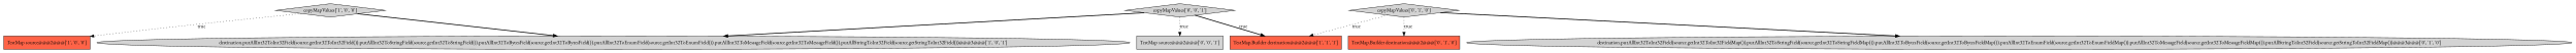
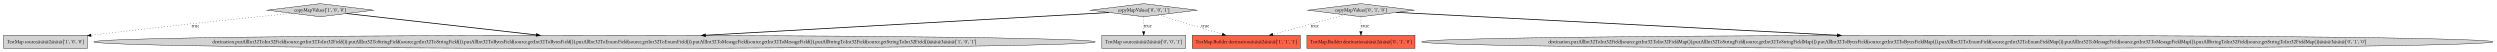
  digraph {
    fontname="EB Garamond"
    node [fillcolor=lightgray fontname="EB Garamond" shape=box style=filled]
    edge [fontname="EB Garamond" style=dotted]
    n1 [label="TestMap source@@@2@@@['0', '0', '1']"]
    n2 [label="copyMapValues['1', '0', '0']" shape=diamond]
-   n3 [fillcolor=tomato label="TestMap source@@@2@@@['1', '0', '0']"]
+   n3 [label="TestMap source@@@2@@@['1', '0', '0']"]
    n4 [label="destination.putAllInt32ToInt32Field(source.getInt32ToInt32Field()).putAllInt32ToStringField(source.getInt32ToStringField()).putAllInt32ToBytesField(source.getInt32ToBytesField()).putAllInt32ToEnumField(source.getInt32ToEnumField()).putAllInt32ToMessageField(source.getInt32ToMessageField()).putAllStringToInt32Field(source.getStringToInt32Field())@@@3@@@['1', '0', '1']" shape=ellipse]
    n5 [fillcolor=tomato label="TestMap.Builder destination@@@2@@@['1', '1', '1']"]
    n6 [label="destination.putAllInt32ToInt32Field(source.getInt32ToInt32FieldMap()).putAllInt32ToStringField(source.getInt32ToStringFieldMap()).putAllInt32ToBytesField(source.getInt32ToBytesFieldMap()).putAllInt32ToEnumField(source.getInt32ToEnumFieldMap()).putAllInt32ToMessageField(source.getInt32ToMessageFieldMap()).putAllStringToInt32Field(source.getStringToInt32FieldMap())@@@3@@@['0', '1', '0']" shape=ellipse]
    n7 [label="copyMapValues['0', '1', '0']" shape=diamond]
    n8 [fillcolor=tomato label="TestMap.Builder destination@@@2@@@['0', '1', '0']"]
    n9 [label="copyMapValues['0', '0', '1']" shape=diamond]
    n2 -> n3 [label=true]
    n2 -> n4 [style=bold]
    n7 -> n5 [label=true]
    n7 -> n6 [style=bold]
    n7 -> n8 [label=true]
    n9 -> n1 [label=true]
    n9 -> n4 [style=bold]
-   n9 -> n5 [label=true style=bold]
+   n9 -> n5 [label=true]
  }
